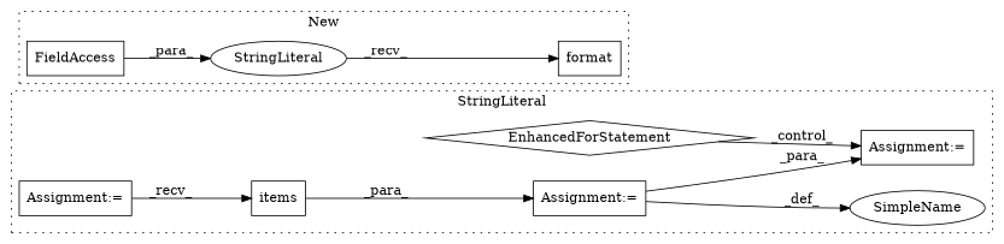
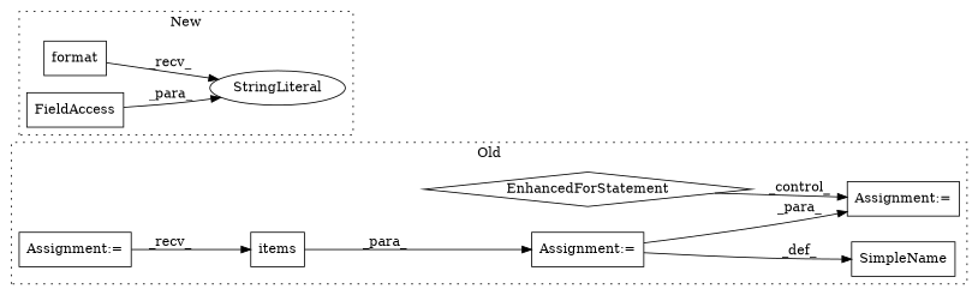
  digraph {
    rankdir=LR
    node [a=7 l="65,2" s="2289,2379" shape=box]
    n1 [a=32 l=7 label=items s=2372]
    n2 [label="Assignment:="]
    n3 [a=70 label=EnhancedForStatement shape=diamond]
    n4 [l=1 label="Assignment:=" s=2594]
-   n5 [a=42 l=4 label=SimpleName s=2358 shape=ellipse]
+   n5 [a=42 l=4 label=SimpleName s=2358]
    n6 [l=6 label="Assignment:=" s=2097]
    n7 [a=32 l="7,1" label=format s="463,493"]
    n8 [a=45 l=15 label=StringLiteral s=447 shape=ellipse]
    n9 [a=22 l=4 label=FieldAccess s=470]
    subgraph cluster_1 {
-     label=StringLiteral
+     label=Old
      style=dotted
      n1
      n2
      n3
      n4
      n5
      n6
    }
    subgraph cluster_2 {
      label=New
      style=dotted
      n7
      n8
      n9
    }
    n1 -> n2 [label=_para_]
    n2 -> n4 [label=_para_]
    n2 -> n5 [label=_def_]
    n3 -> n4 [label=_control_]
    n6 -> n1 [label=_recv_]
-   n8 -> n7 [label=_recv_]
+   n7 -> n8 [label=_recv_]
    n9 -> n8 [label=_para_]
  }
